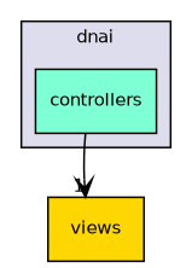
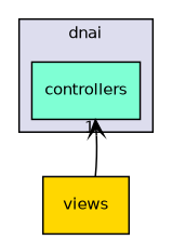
  digraph {
    compound=true
    node [fontname=Helvetica fontsize=10 shape=box style=filled]
    n1 [fillcolor=aquamarine label=controllers pencolor=black]
    n2 [label=views fillcolor=gold]
    subgraph cluster_1 {
      bgcolor="#ddddee"
      fontname=Helvetica
      fontsize=10
      label=dnai
      pencolor=black
      n1
    }
-   n1 -> n2 [headlabel=1 labeldistance=1.5 labelfontname=Helvetica labelfontsize=10 arrowhead=vee]
+   n2 -> n1 [headlabel=1 labeldistance=1.5 labelfontname=Helvetica labelfontsize=10 arrowhead=vee]
  }
